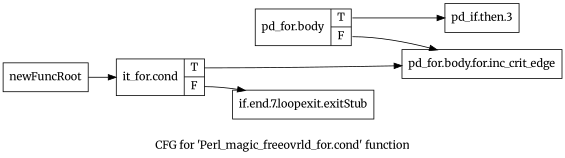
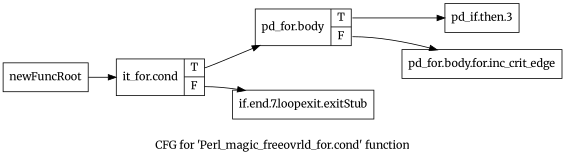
  digraph {
    fontname=Merriweather
    label="CFG for 'Perl_magic_freeovrld_for.cond' function"
    rankdir=LR
    node [fontname=Merriweather shape=record]
    edge [fontname=Merriweather tailport=s1]
    n1 [label="{newFuncRoot}"]
    n2 [label="{it_for.cond|{<s0>T|<s1>F}}"]
    n3 [label="{if.end.7.loopexit.exitStub}"]
    n4 [label="{pd_for.body|{<s0>T|<s1>F}}"]
    n5 [label="{pd_if.then.3}"]
    n6 [label="{pd_for.body.for.inc_crit_edge}"]
    n1 -> n2 [tailport=""]
    n2 -> n3
-   n2 -> n6 [tailport=s0]
+   n2 -> n4 [tailport=s0]
    n4 -> n5 [tailport=s0]
    n4 -> n6
  }
